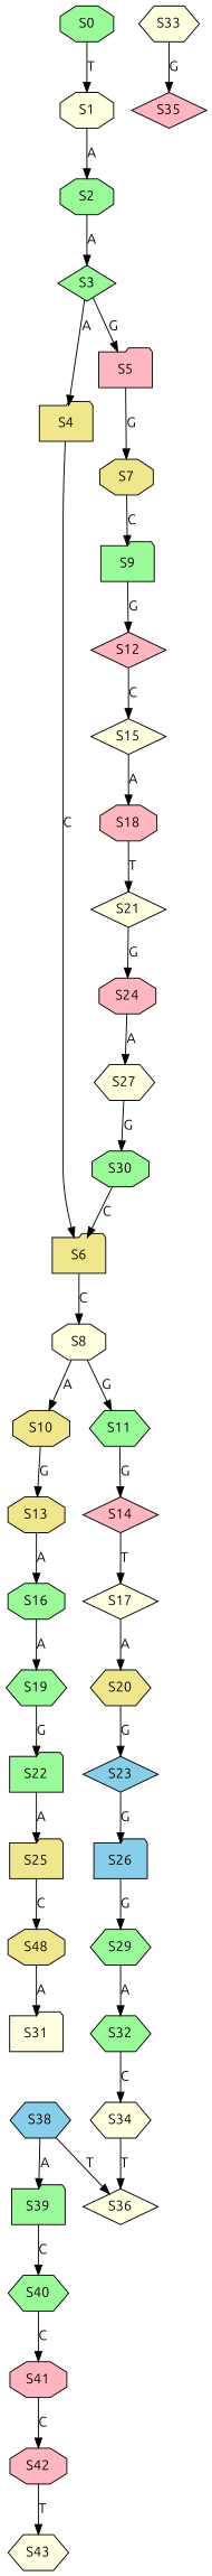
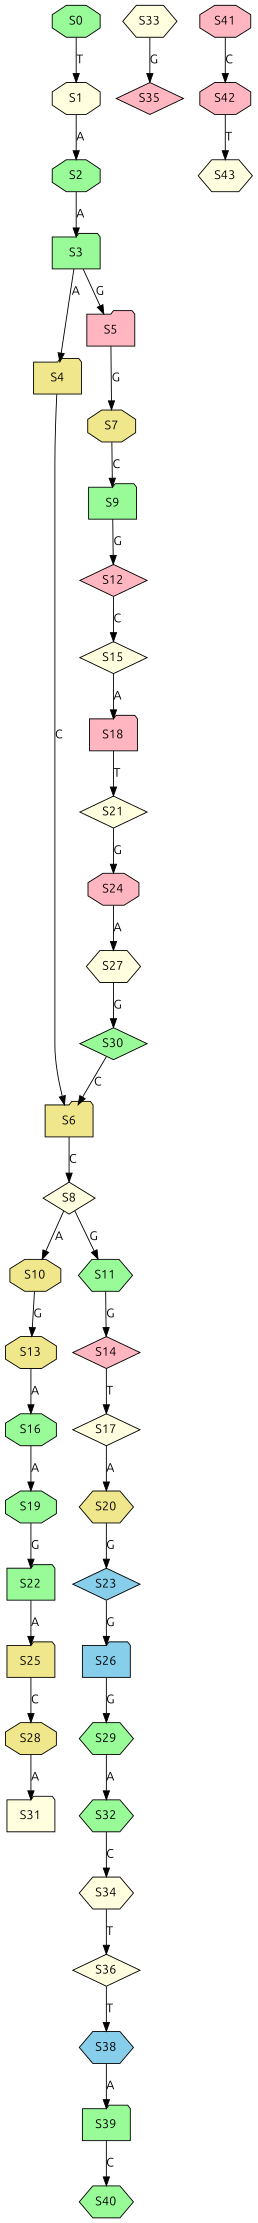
  strict digraph {
    fontname=Ubuntu
    node [fillcolor=palegreen fontname=Ubuntu shape=octagon style=filled]
    edge [fontname=Ubuntu]
    S1 [fillcolor=lightyellow]
    S0
    S2
-   S3 [shape=diamond]
+   S3 [shape=folder]
    S4 [fillcolor=khaki shape=folder]
    S5 [fillcolor=lightpink shape=folder]
    S6 [fillcolor=khaki shape=folder]
    S7 [fillcolor=khaki]
-   S8 [fillcolor=lightyellow]
+   S8 [fillcolor=lightyellow shape=diamond]
    S9 [shape=folder]
    S10 [fillcolor=khaki]
    S11 [shape=hexagon]
    S12 [fillcolor=lightpink shape=diamond]
    S13 [fillcolor=khaki]
    S14 [fillcolor=lightpink shape=diamond]
    S15 [fillcolor=lightyellow shape=diamond]
    S16
    S17 [fillcolor=lightyellow shape=diamond]
-   S18 [fillcolor=lightpink]
-   S19 [shape=hexagon]
+   S18 [fillcolor=lightpink shape=folder]
+   S19
    S20 [fillcolor=khaki shape=hexagon]
    S21 [fillcolor=lightyellow shape=diamond]
    S22 [shape=folder]
    S23 [fillcolor=skyblue shape=diamond]
    S24 [fillcolor=lightpink]
    S25 [fillcolor=khaki shape=folder]
    S26 [fillcolor=skyblue shape=folder]
    S27 [fillcolor=lightyellow shape=hexagon]
-   S28 [fillcolor=khaki label=S48]
+   S28 [fillcolor=khaki]
    S29 [shape=hexagon]
-   S30
+   S30 [shape=diamond]
    S31 [fillcolor=lightyellow shape=folder]
    S32 [shape=hexagon]
    S34 [fillcolor=lightyellow shape=hexagon]
    S33 [fillcolor=lightyellow shape=hexagon]
    S35 [fillcolor=lightpink shape=diamond]
    S36 [fillcolor=lightyellow shape=diamond]
    S38 [fillcolor=skyblue shape=hexagon]
    S39 [shape=folder]
    S40 [shape=hexagon]
    S41 [fillcolor=lightpink]
    S42 [fillcolor=lightpink]
    S43 [fillcolor=lightyellow shape=hexagon]
    S1 -> S2 [label=A]
    S0 -> S1 [label=T]
    S2 -> S3 [label=A]
    S3 -> S4 [label=A]
    S3 -> S5 [label=G]
    S4 -> S6 [label=C]
    S5 -> S7 [label=G]
    S6 -> S8 [label=C]
    S7 -> S9 [label=C]
    S8 -> S10 [label=A]
    S8 -> S11 [label=G]
    S9 -> S12 [label=G]
    S10 -> S13 [label=G]
    S11 -> S14 [label=G]
    S12 -> S15 [label=C]
    S13 -> S16 [label=A]
    S14 -> S17 [label=T]
    S15 -> S18 [label=A]
    S16 -> S19 [label=A]
    S17 -> S20 [label=A]
    S18 -> S21 [label=T]
    S19 -> S22 [label=G]
    S20 -> S23 [label=G]
    S21 -> S24 [label=G]
    S22 -> S25 [label=A]
    S23 -> S26 [label=G]
    S24 -> S27 [label=A]
    S25 -> S28 [label=C]
    S26 -> S29 [label=G]
    S27 -> S30 [label=G]
    S28 -> S31 [label=A]
    S29 -> S32 [label=A]
    S30 -> S6 [label=C]
    S32 -> S34 [label=C]
    S34 -> S36 [label=T]
    S33 -> S35 [label=G]
-   S38 -> S36 [label=T]
+   S36 -> S38 [label=T]
    S38 -> S39 [label=A]
    S39 -> S40 [label=C]
-   S40 -> S41 [label=C]
    S41 -> S42 [label=C]
    S42 -> S43 [label=T]
  }
